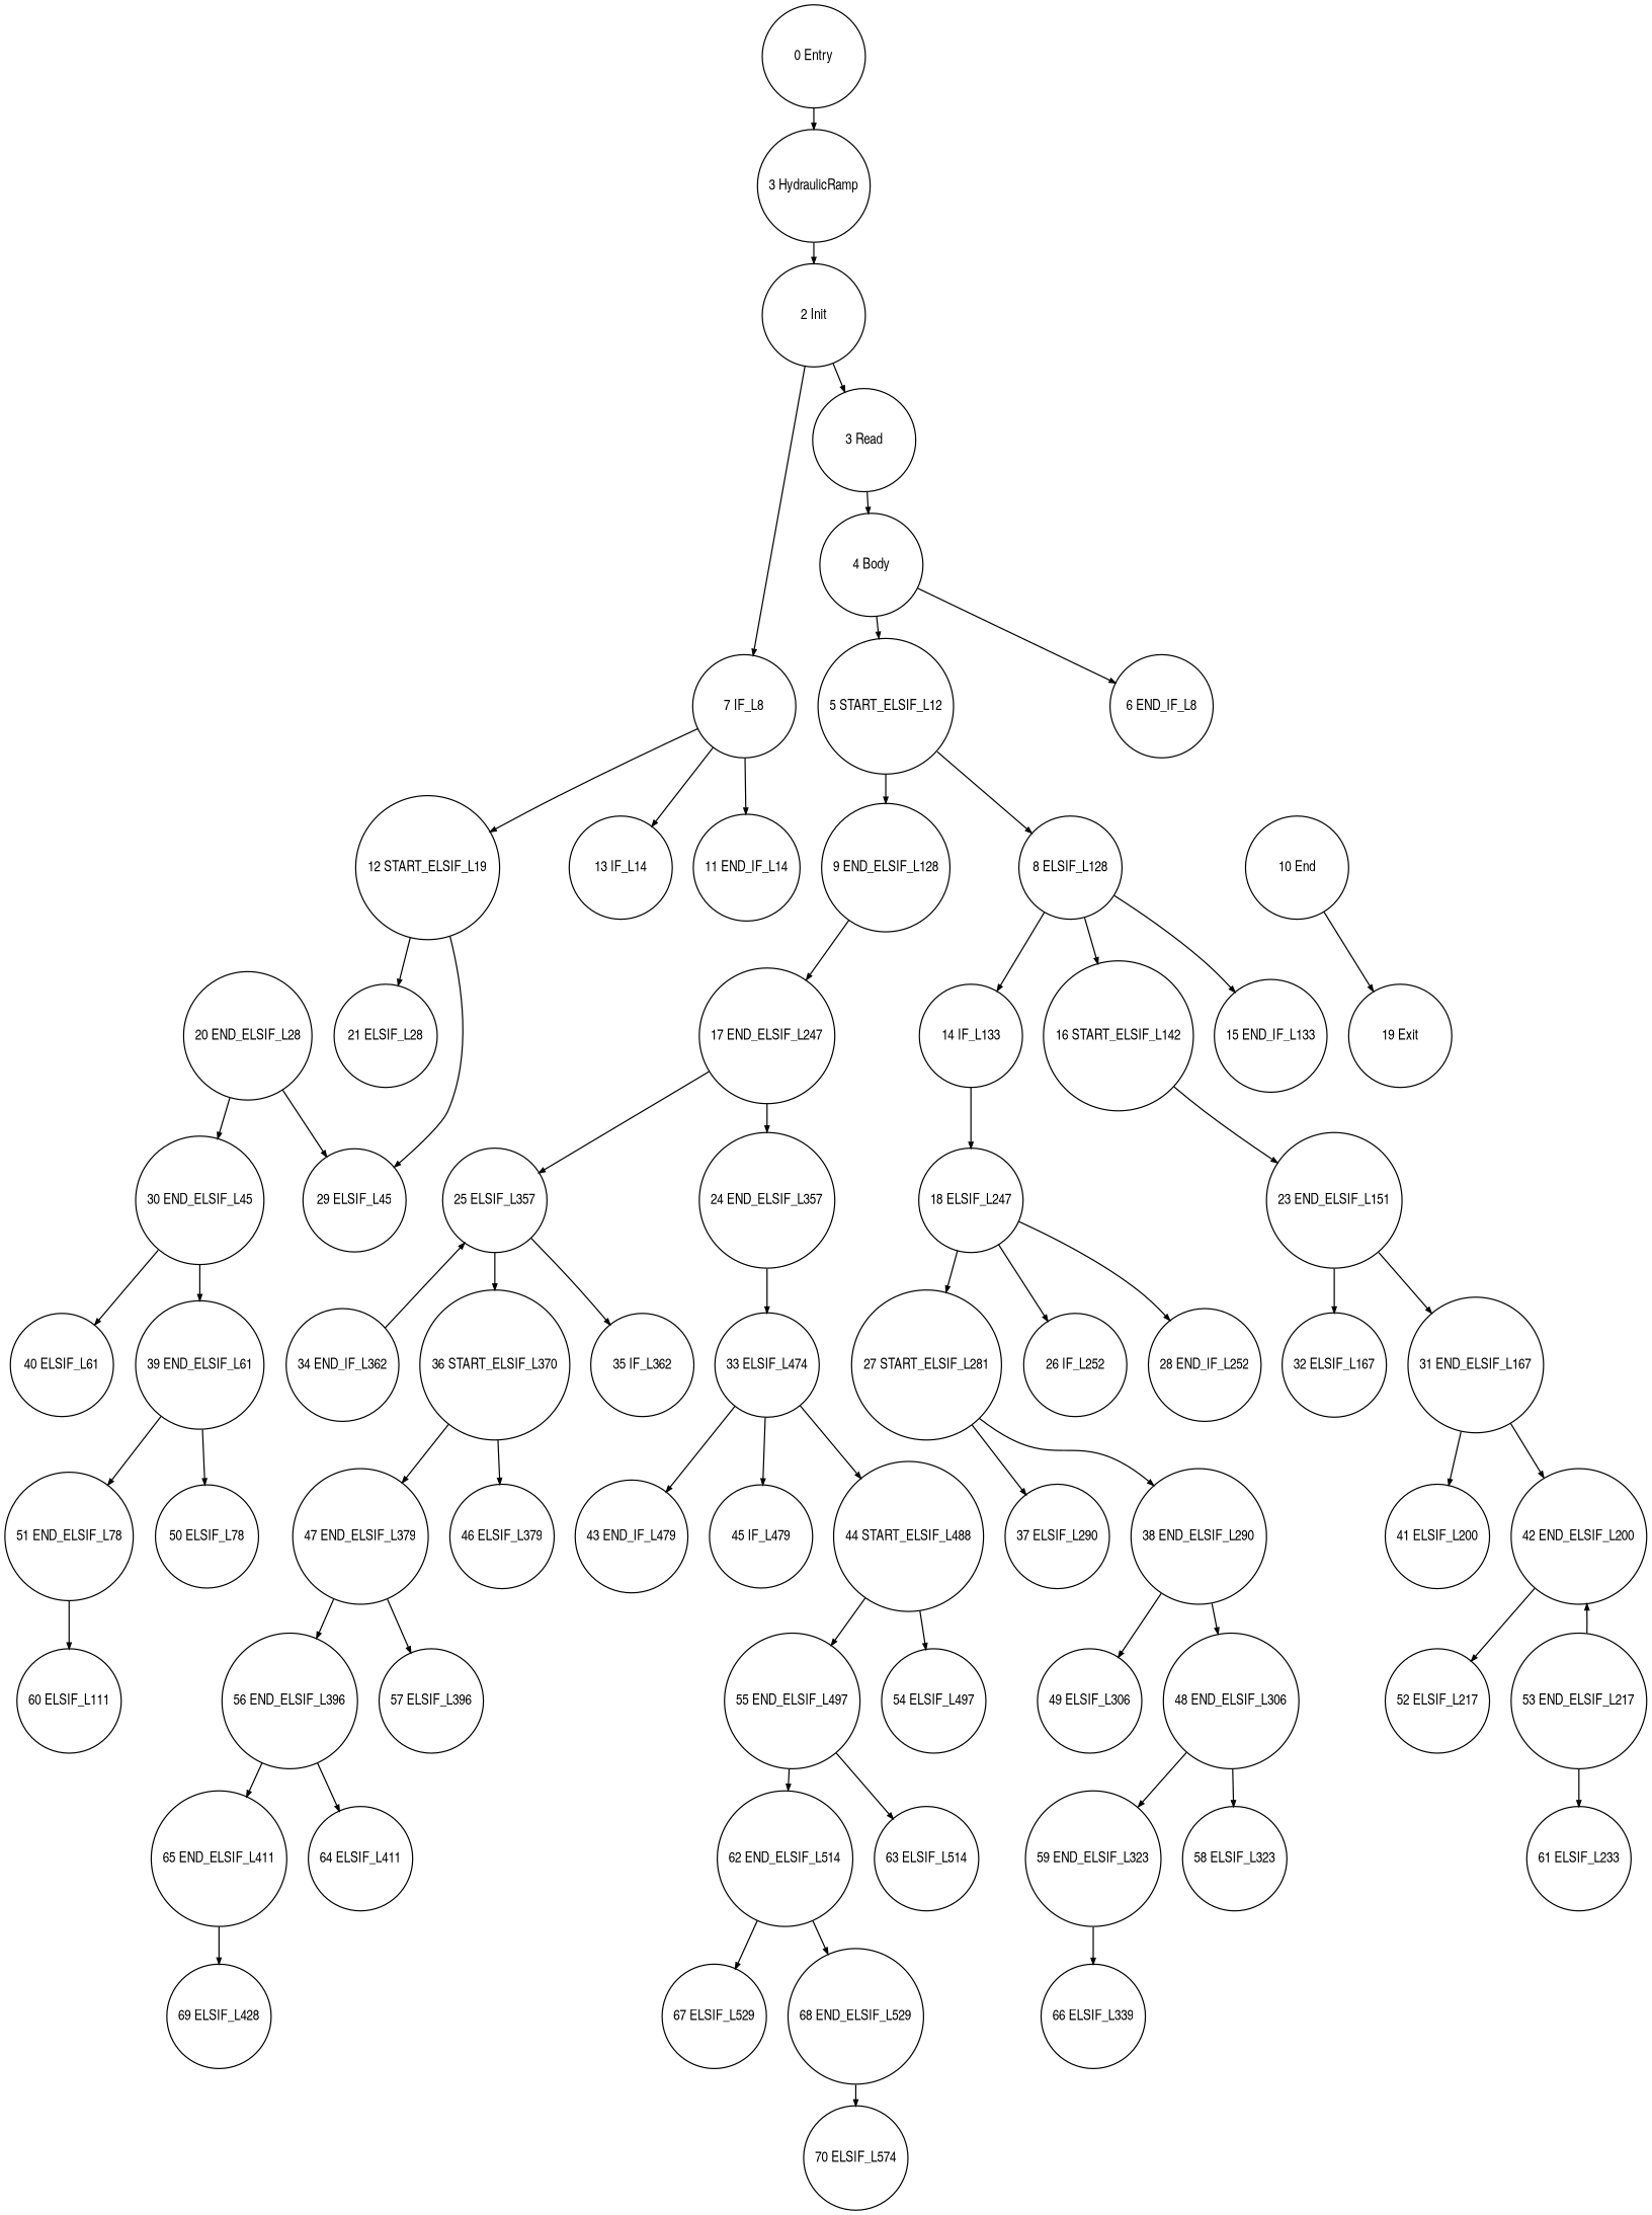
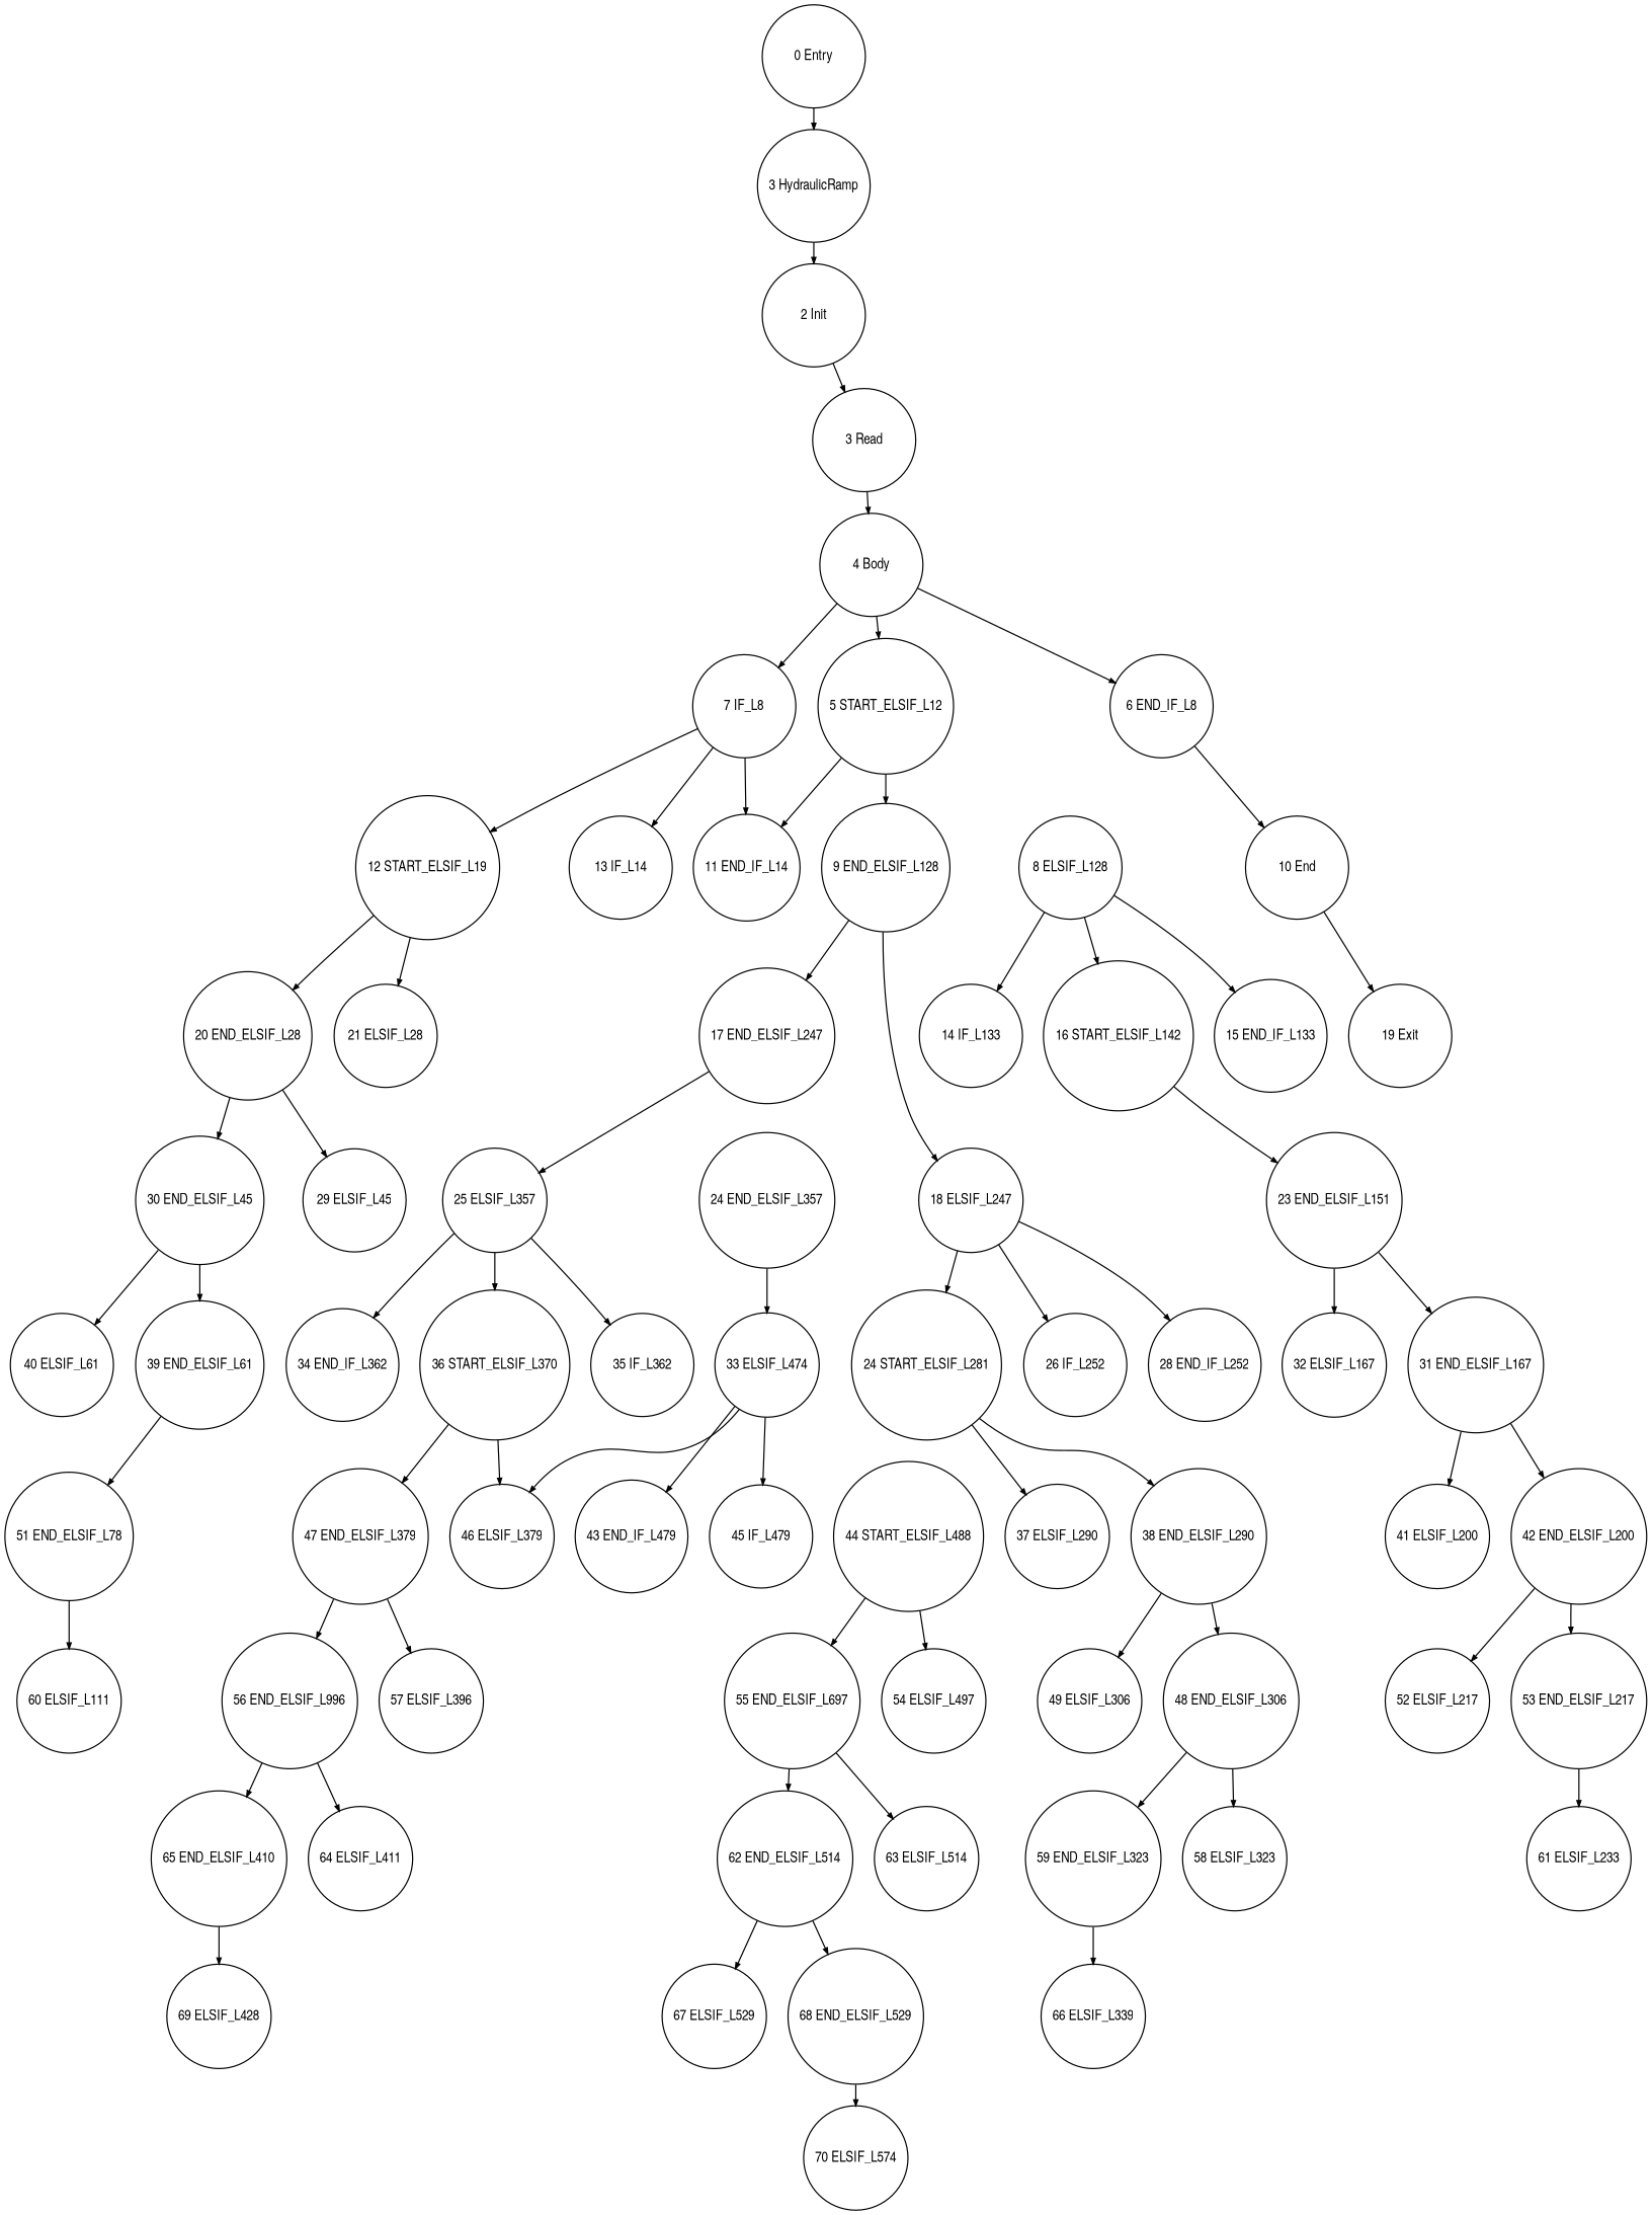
  digraph {
    ranksep=.25
    node [fontname=ArialNarrow fontsize=12 shape=circle]
    edge [arrowsize=.5]
    "6 END_IF_L8" [height=1.2]
    "10 End" [height=1.2]
    "19 Exit" [height=1.2]
    "48 END_ELSIF_L306" [height=1.2]
    "59 END_ELSIF_L323" [height=1.2]
    "58 ELSIF_L323" [height=1.2]
    "66 ELSIF_L339" [height=1.2]
    "7 IF_L8" [height=1.2]
    "12 START_ELSIF_L19" [height=1.2]
    "13 IF_L14" [height=1.2]
    "11 END_IF_L14" [height=1.2]
    "20 END_ELSIF_L28" [height=1.2]
    "21 ELSIF_L28" [height=1.2]
    "25 ELSIF_L357" [height=1.2]
    "34 END_IF_L362" [height=1.2]
    "36 START_ELSIF_L370" [height=1.2]
    "35 IF_L362" [height=1.2]
    "47 END_ELSIF_L379" [height=1.2]
    "46 ELSIF_L379" [height=1.2]
    "29 ELSIF_L45" [height=1.2]
    "30 END_ELSIF_L45" [height=1.2]
    "62 END_ELSIF_L514" [height=1.2]
    "68 END_ELSIF_L529" [height=1.2]
    "67 ELSIF_L529" [height=1.2]
    "70 ELSIF_L574" [height=1.2]
    "8 ELSIF_L128" [height=1.2]
    "16 START_ELSIF_L142" [height=1.2]
    "15 END_IF_L133" [height=1.2]
    "14 IF_L133" [height=1.2]
    "23 END_ELSIF_L151" [height=1.2]
    "0 Entry" [height=1.2]
    n32 [height=1.2 label="3 HydraulicRamp"]
    "2 Init" [height=1.2]
    "39 END_ELSIF_L61" [height=1.2]
-   "50 ELSIF_L78" [height=1.2]
    "51 END_ELSIF_L78" [height=1.2]
    "60 ELSIF_L111" [height=1.2]
-   "65 END_ELSIF_L411" [height=1.2]
+   "65 END_ELSIF_L411" [height=1.2 label="65 END_ELSIF_L410"]
    "69 ELSIF_L428" [height=1.2]
    "4 Body" [height=1.2]
    "5 START_ELSIF_L12" [height=1.2]
    "9 END_ELSIF_L128" [height=1.2]
    "44 START_ELSIF_L488" [height=1.2]
    "54 ELSIF_L497" [height=1.2]
-   "55 END_ELSIF_L497" [height=1.2]
+   "55 END_ELSIF_L497" [height=1.2 label="55 END_ELSIF_L697"]
    "63 ELSIF_L514" [height=1.2]
    "18 ELSIF_L247" [height=1.2]
    "17 END_ELSIF_L247" [height=1.2]
-   "27 START_ELSIF_L281" [height=1.2]
+   "27 START_ELSIF_L281" [height=1.2 label="24 START_ELSIF_L281"]
    "26 IF_L252" [height=1.2]
    "28 END_IF_L252" [height=1.2]
    "24 END_ELSIF_L357" [height=1.2]
    "57 ELSIF_L396" [height=1.2]
-   "56 END_ELSIF_L396" [height=1.2]
+   "56 END_ELSIF_L396" [height=1.2 label="56 END_ELSIF_L996"]
    "64 ELSIF_L411" [height=1.2]
    "40 ELSIF_L61" [height=1.2]
    "38 END_ELSIF_L290" [height=1.2]
    "37 ELSIF_L290" [height=1.2]
    "31 END_ELSIF_L167" [height=1.2]
    "42 END_ELSIF_L200" [height=1.2]
    "41 ELSIF_L200" [height=1.2]
    "53 END_ELSIF_L217" [height=1.2]
    "52 ELSIF_L217" [height=1.2]
    "33 ELSIF_L474" [height=1.2]
    "43 END_IF_L479" [height=1.2]
    "45 IF_L479" [height=1.2]
    "61 ELSIF_L233" [height=1.2]
    "32 ELSIF_L167" [height=1.2]
    "3 Read" [height=1.2]
    "49 ELSIF_L306" [height=1.2]
+   "6 END_IF_L8" -> "10 End"
    "10 End" -> "19 Exit"
    "48 END_ELSIF_L306" -> "59 END_ELSIF_L323"
    "48 END_ELSIF_L306" -> "58 ELSIF_L323"
    "59 END_ELSIF_L323" -> "66 ELSIF_L339"
    "7 IF_L8" -> "12 START_ELSIF_L19"
    "7 IF_L8" -> "13 IF_L14"
    "7 IF_L8" -> "11 END_IF_L14"
-   "12 START_ELSIF_L19" -> "29 ELSIF_L45"
+   "12 START_ELSIF_L19" -> "20 END_ELSIF_L28"
    "12 START_ELSIF_L19" -> "21 ELSIF_L28"
    "20 END_ELSIF_L28" -> "29 ELSIF_L45"
    "20 END_ELSIF_L28" -> "30 END_ELSIF_L45"
-   "34 END_IF_L362" -> "25 ELSIF_L357"
+   "25 ELSIF_L357" -> "34 END_IF_L362"
    "25 ELSIF_L357" -> "36 START_ELSIF_L370"
    "25 ELSIF_L357" -> "35 IF_L362"
    "36 START_ELSIF_L370" -> "47 END_ELSIF_L379"
    "36 START_ELSIF_L370" -> "46 ELSIF_L379"
    "47 END_ELSIF_L379" -> "57 ELSIF_L396"
    "47 END_ELSIF_L379" -> "56 END_ELSIF_L396"
    "30 END_ELSIF_L45" -> "39 END_ELSIF_L61"
    "30 END_ELSIF_L45" -> "40 ELSIF_L61"
    "62 END_ELSIF_L514" -> "68 END_ELSIF_L529"
    "62 END_ELSIF_L514" -> "67 ELSIF_L529"
    "68 END_ELSIF_L529" -> "70 ELSIF_L574"
    "8 ELSIF_L128" -> "16 START_ELSIF_L142"
    "8 ELSIF_L128" -> "15 END_IF_L133"
    "8 ELSIF_L128" -> "14 IF_L133"
    "16 START_ELSIF_L142" -> "23 END_ELSIF_L151"
    "23 END_ELSIF_L151" -> "31 END_ELSIF_L167"
    "23 END_ELSIF_L151" -> "32 ELSIF_L167"
    "0 Entry" -> n32
    n32 -> "2 Init"
    "2 Init" -> "3 Read"
-   "39 END_ELSIF_L61" -> "50 ELSIF_L78"
    "39 END_ELSIF_L61" -> "51 END_ELSIF_L78"
    "51 END_ELSIF_L78" -> "60 ELSIF_L111"
    "65 END_ELSIF_L411" -> "69 ELSIF_L428"
    "4 Body" -> "6 END_IF_L8"
-   "2 Init" -> "7 IF_L8"
+   "4 Body" -> "7 IF_L8"
    "4 Body" -> "5 START_ELSIF_L12"
-   "5 START_ELSIF_L12" -> "8 ELSIF_L128"
+   "5 START_ELSIF_L12" -> "11 END_IF_L14"
    "5 START_ELSIF_L12" -> "9 END_ELSIF_L128"
-   "14 IF_L133" -> "18 ELSIF_L247"
+   "9 END_ELSIF_L128" -> "18 ELSIF_L247"
    "9 END_ELSIF_L128" -> "17 END_ELSIF_L247"
    "44 START_ELSIF_L488" -> "54 ELSIF_L497"
    "44 START_ELSIF_L488" -> "55 END_ELSIF_L497"
    "55 END_ELSIF_L497" -> "62 END_ELSIF_L514"
    "55 END_ELSIF_L497" -> "63 ELSIF_L514"
    "18 ELSIF_L247" -> "27 START_ELSIF_L281"
    "18 ELSIF_L247" -> "26 IF_L252"
    "18 ELSIF_L247" -> "28 END_IF_L252"
    "17 END_ELSIF_L247" -> "25 ELSIF_L357"
-   "17 END_ELSIF_L247" -> "24 END_ELSIF_L357"
    "27 START_ELSIF_L281" -> "38 END_ELSIF_L290"
    "27 START_ELSIF_L281" -> "37 ELSIF_L290"
    "24 END_ELSIF_L357" -> "33 ELSIF_L474"
    "56 END_ELSIF_L396" -> "65 END_ELSIF_L411"
    "56 END_ELSIF_L396" -> "64 ELSIF_L411"
    "38 END_ELSIF_L290" -> "48 END_ELSIF_L306"
    "38 END_ELSIF_L290" -> "49 ELSIF_L306"
    "31 END_ELSIF_L167" -> "42 END_ELSIF_L200"
    "31 END_ELSIF_L167" -> "41 ELSIF_L200"
-   "53 END_ELSIF_L217" -> "42 END_ELSIF_L200"
+   "42 END_ELSIF_L200" -> "53 END_ELSIF_L217"
    "42 END_ELSIF_L200" -> "52 ELSIF_L217"
    "53 END_ELSIF_L217" -> "61 ELSIF_L233"
-   "33 ELSIF_L474" -> "44 START_ELSIF_L488"
+   "33 ELSIF_L474" -> "46 ELSIF_L379"
    "33 ELSIF_L474" -> "43 END_IF_L479"
    "33 ELSIF_L474" -> "45 IF_L479"
    "3 Read" -> "4 Body"
  }
